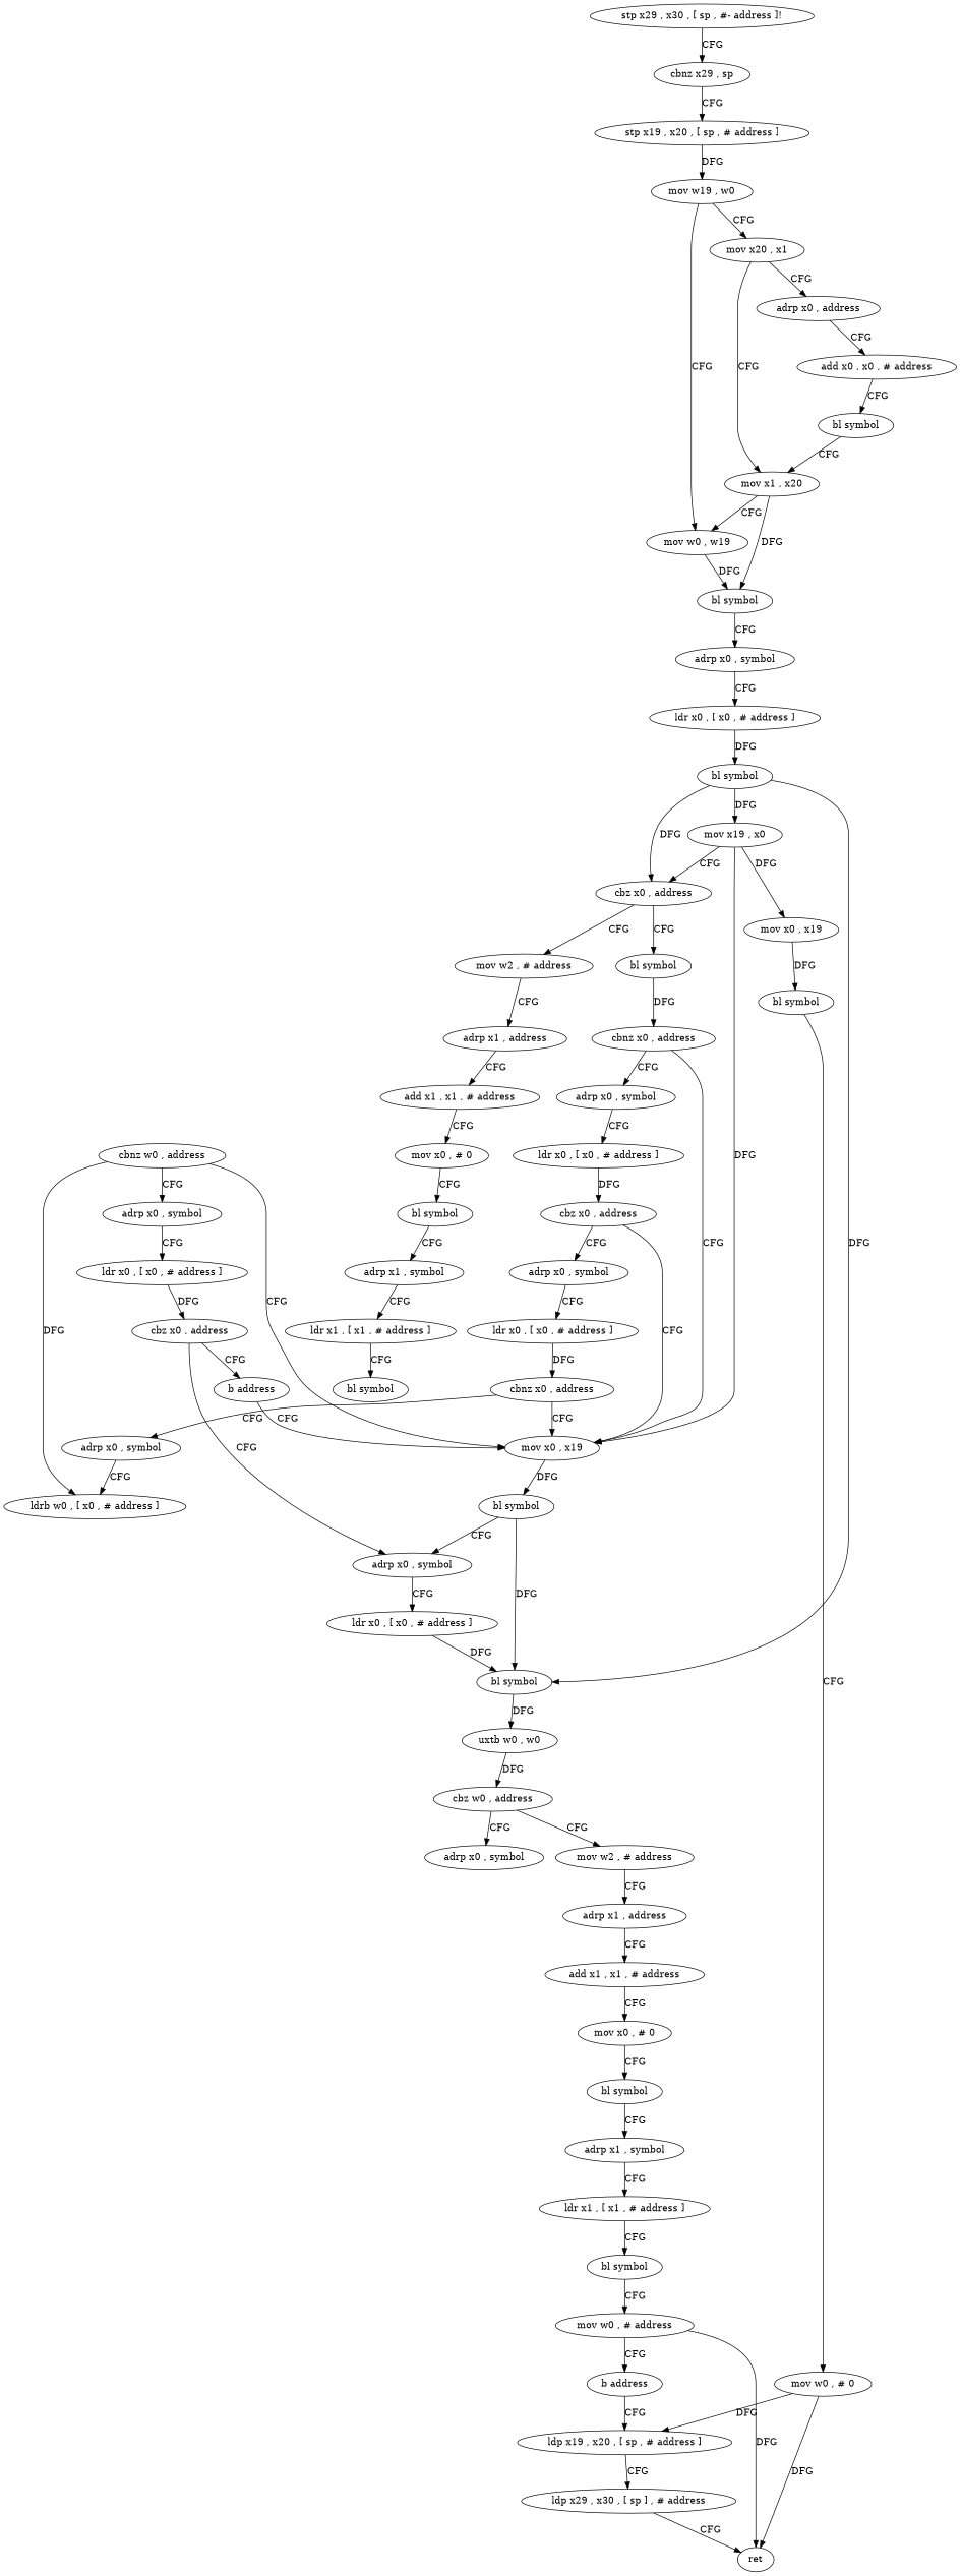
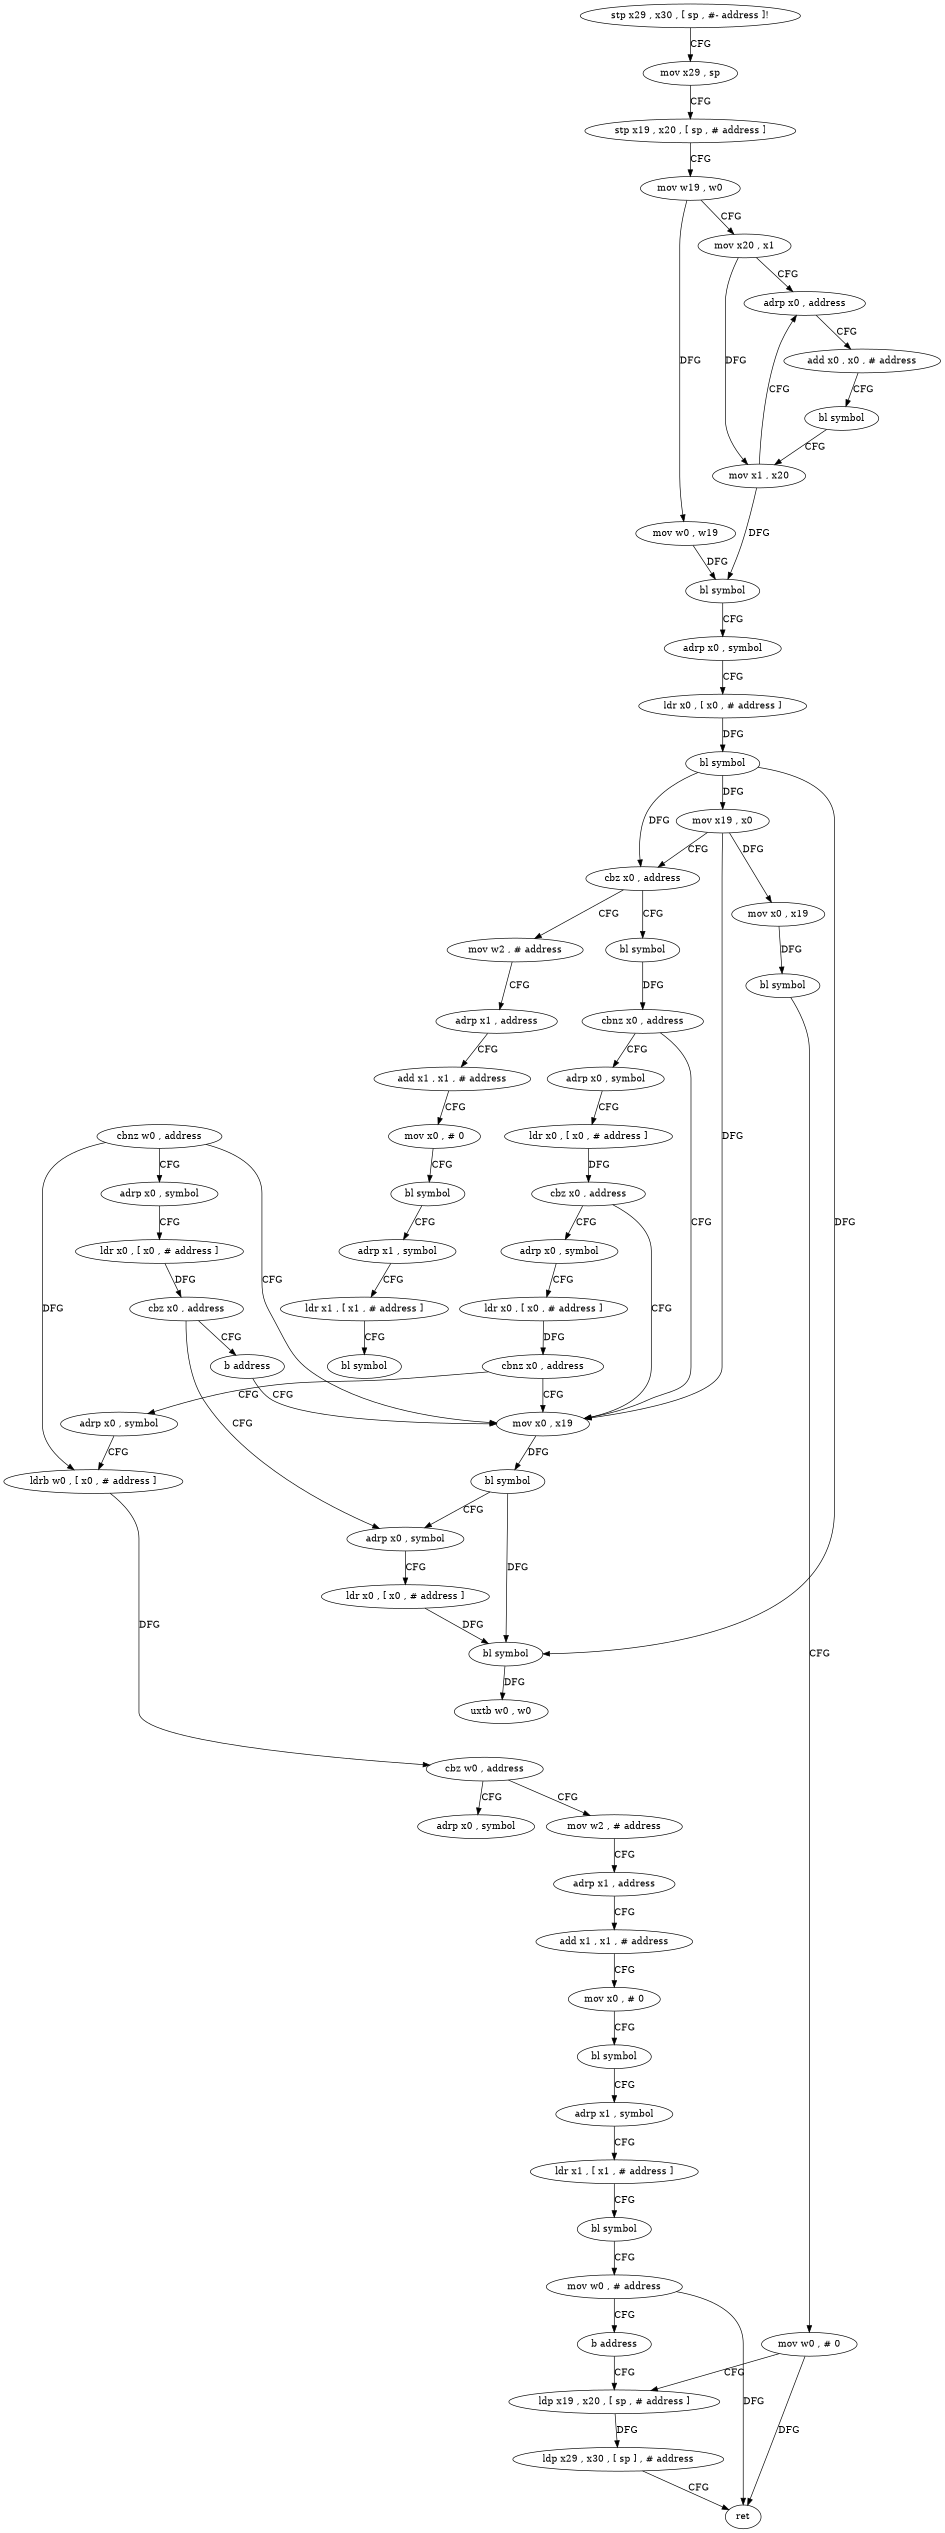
  digraph {
    n1 [label="stp x29 , x30 , [ sp , #- address ]!"]
-   n2 [label="cbnz x29 , sp"]
+   n2 [label="mov x29 , sp"]
    n3 [label="stp x19 , x20 , [ sp , # address ]"]
    n4 [label="mov w19 , w0"]
    n5 [label="mov x20 , x1"]
    n6 [label="mov w0 , w19"]
    n7 [label="adrp x0 , address"]
    n8 [label="mov x1 , x20"]
    n9 [label="bl symbol"]
    n10 [label="add x0 , x0 , # address"]
    n11 [label="bl symbol"]
    n12 [label="adrp x0 , symbol"]
    n13 [label="ldr x0 , [ x0 , # address ]"]
    n14 [label="bl symbol"]
    n15 [label="mov x19 , x0"]
    n16 [label="cbz x0 , address"]
    n17 [label="bl symbol"]
    n18 [label="mov x0 , x19"]
    n19 [label="mov x0 , x19"]
    n20 [label="mov w2 , # address"]
    n21 [label="bl symbol"]
    n22 [label="uxtb w0 , w0"]
    n23 [label="bl symbol"]
    n24 [label="bl symbol"]
    n25 [label="adrp x1 , address"]
    n26 [label="cbnz x0 , address"]
    n27 [label="add x1 , x1 , # address"]
    n28 [label="adrp x0 , symbol"]
    n29 [label="mov x0 , # 0"]
    n30 [label="bl symbol"]
    n31 [label="adrp x1 , symbol"]
    n32 [label="ldr x1 , [ x1 , # address ]"]
    n33 [label="bl symbol"]
    n34 [label="ldr x0 , [ x0 , # address ]"]
    n35 [label="adrp x0 , symbol"]
    n36 [label="cbz x0 , address"]
    n37 [label="ldr x0 , [ x0 , # address ]"]
    n38 [label="adrp x0 , symbol"]
    n39 [label="ldr x0 , [ x0 , # address ]"]
    n40 [label="cbnz x0 , address"]
    n41 [label="mov w2 , # address"]
    n42 [label="adrp x1 , address"]
    n43 [label="add x1 , x1 , # address"]
    n44 [label="mov x0 , # 0"]
    n45 [label="bl symbol"]
    n46 [label="adrp x1 , symbol"]
    n47 [label="ldr x1 , [ x1 , # address ]"]
    n48 [label="bl symbol"]
    n49 [label="mov w0 , # address"]
    n50 [label="b address"]
    n51 [label=ret]
    n52 [label="ldp x19 , x20 , [ sp , # address ]"]
    n53 [label="ldp x29 , x30 , [ sp ] , # address"]
    n54 [label="adrp x0 , symbol"]
    n55 [label="mov w0 , # 0"]
    n56 [label="adrp x0 , symbol"]
    n57 [label="ldrb w0 , [ x0 , # address ]"]
    n58 [label="cbnz w0 , address"]
    n59 [label="adrp x0 , symbol"]
    n60 [label="ldr x0 , [ x0 , # address ]"]
    n61 [label="cbz x0 , address"]
    n62 [label="b address"]
    n63 [label="cbz w0 , address"]
    n1 -> n2 [label=CFG]
    n2 -> n3 [label=CFG]
-   n3 -> n4 [label=DFG]
+   n3 -> n4 [label=CFG]
    n4 -> n5 [label=CFG]
-   n4 -> n6 [label=CFG]
+   n4 -> n6 [label=DFG]
    n5 -> n7 [label=CFG]
-   n5 -> n8 [label=CFG]
+   n5 -> n8 [label=DFG]
    n6 -> n9 [label=DFG]
    n7 -> n10 [label=CFG]
-   n8 -> n6 [label=CFG]
+   n8 -> n7 [label=CFG]
    n8 -> n9 [label=DFG]
    n9 -> n12 [label=CFG]
    n10 -> n11 [label=CFG]
    n11 -> n8 [label=CFG]
    n12 -> n13 [label=CFG]
    n13 -> n14 [label=DFG]
    n14 -> n15 [label=DFG]
    n14 -> n16 [label=DFG]
    n14 -> n17 [label=DFG]
    n15 -> n16 [label=CFG]
    n15 -> n18 [label=DFG]
    n15 -> n19 [label=DFG]
    n16 -> n20 [label=CFG]
    n16 -> n21 [label=CFG]
    n17 -> n22 [label=DFG]
    n18 -> n23 [label=DFG]
    n19 -> n24 [label=DFG]
    n20 -> n25 [label=CFG]
    n21 -> n26 [label=DFG]
-   n22 -> n63 [label=DFG]
+   n57 -> n63 [label=DFG]
    n23 -> n17 [label=DFG]
    n23 -> n35 [label=CFG]
    n24 -> n55 [label=CFG]
    n25 -> n27 [label=CFG]
    n26 -> n18 [label=CFG]
    n26 -> n28 [label=CFG]
    n27 -> n29 [label=CFG]
    n28 -> n34 [label=CFG]
    n29 -> n30 [label=CFG]
    n30 -> n31 [label=CFG]
    n31 -> n32 [label=CFG]
    n32 -> n33 [label=CFG]
    n34 -> n36 [label=DFG]
    n35 -> n37 [label=CFG]
    n36 -> n18 [label=CFG]
    n36 -> n38 [label=CFG]
    n37 -> n17 [label=DFG]
    n38 -> n39 [label=CFG]
    n39 -> n40 [label=DFG]
    n40 -> n18 [label=CFG]
    n40 -> n56 [label=CFG]
    n41 -> n42 [label=CFG]
    n42 -> n43 [label=CFG]
    n43 -> n44 [label=CFG]
    n44 -> n45 [label=CFG]
    n45 -> n46 [label=CFG]
    n46 -> n47 [label=CFG]
    n47 -> n48 [label=CFG]
    n48 -> n49 [label=CFG]
    n49 -> n50 [label=CFG]
    n49 -> n51 [label=DFG]
    n50 -> n52 [label=CFG]
-   n52 -> n53 [label=CFG]
+   n52 -> n53 [label=DFG]
    n53 -> n51 [label=CFG]
    n55 -> n51 [label=DFG]
-   n55 -> n52 [label=DFG]
+   n55 -> n52 [label=CFG]
    n56 -> n57 [label=CFG]
    n58 -> n18 [label=CFG]
    n58 -> n57 [label=DFG]
    n58 -> n59 [label=CFG]
    n59 -> n60 [label=CFG]
    n60 -> n61 [label=DFG]
    n61 -> n35 [label=CFG]
    n61 -> n62 [label=CFG]
    n62 -> n18 [label=CFG]
    n63 -> n41 [label=CFG]
    n63 -> n54 [label=CFG]
  }
